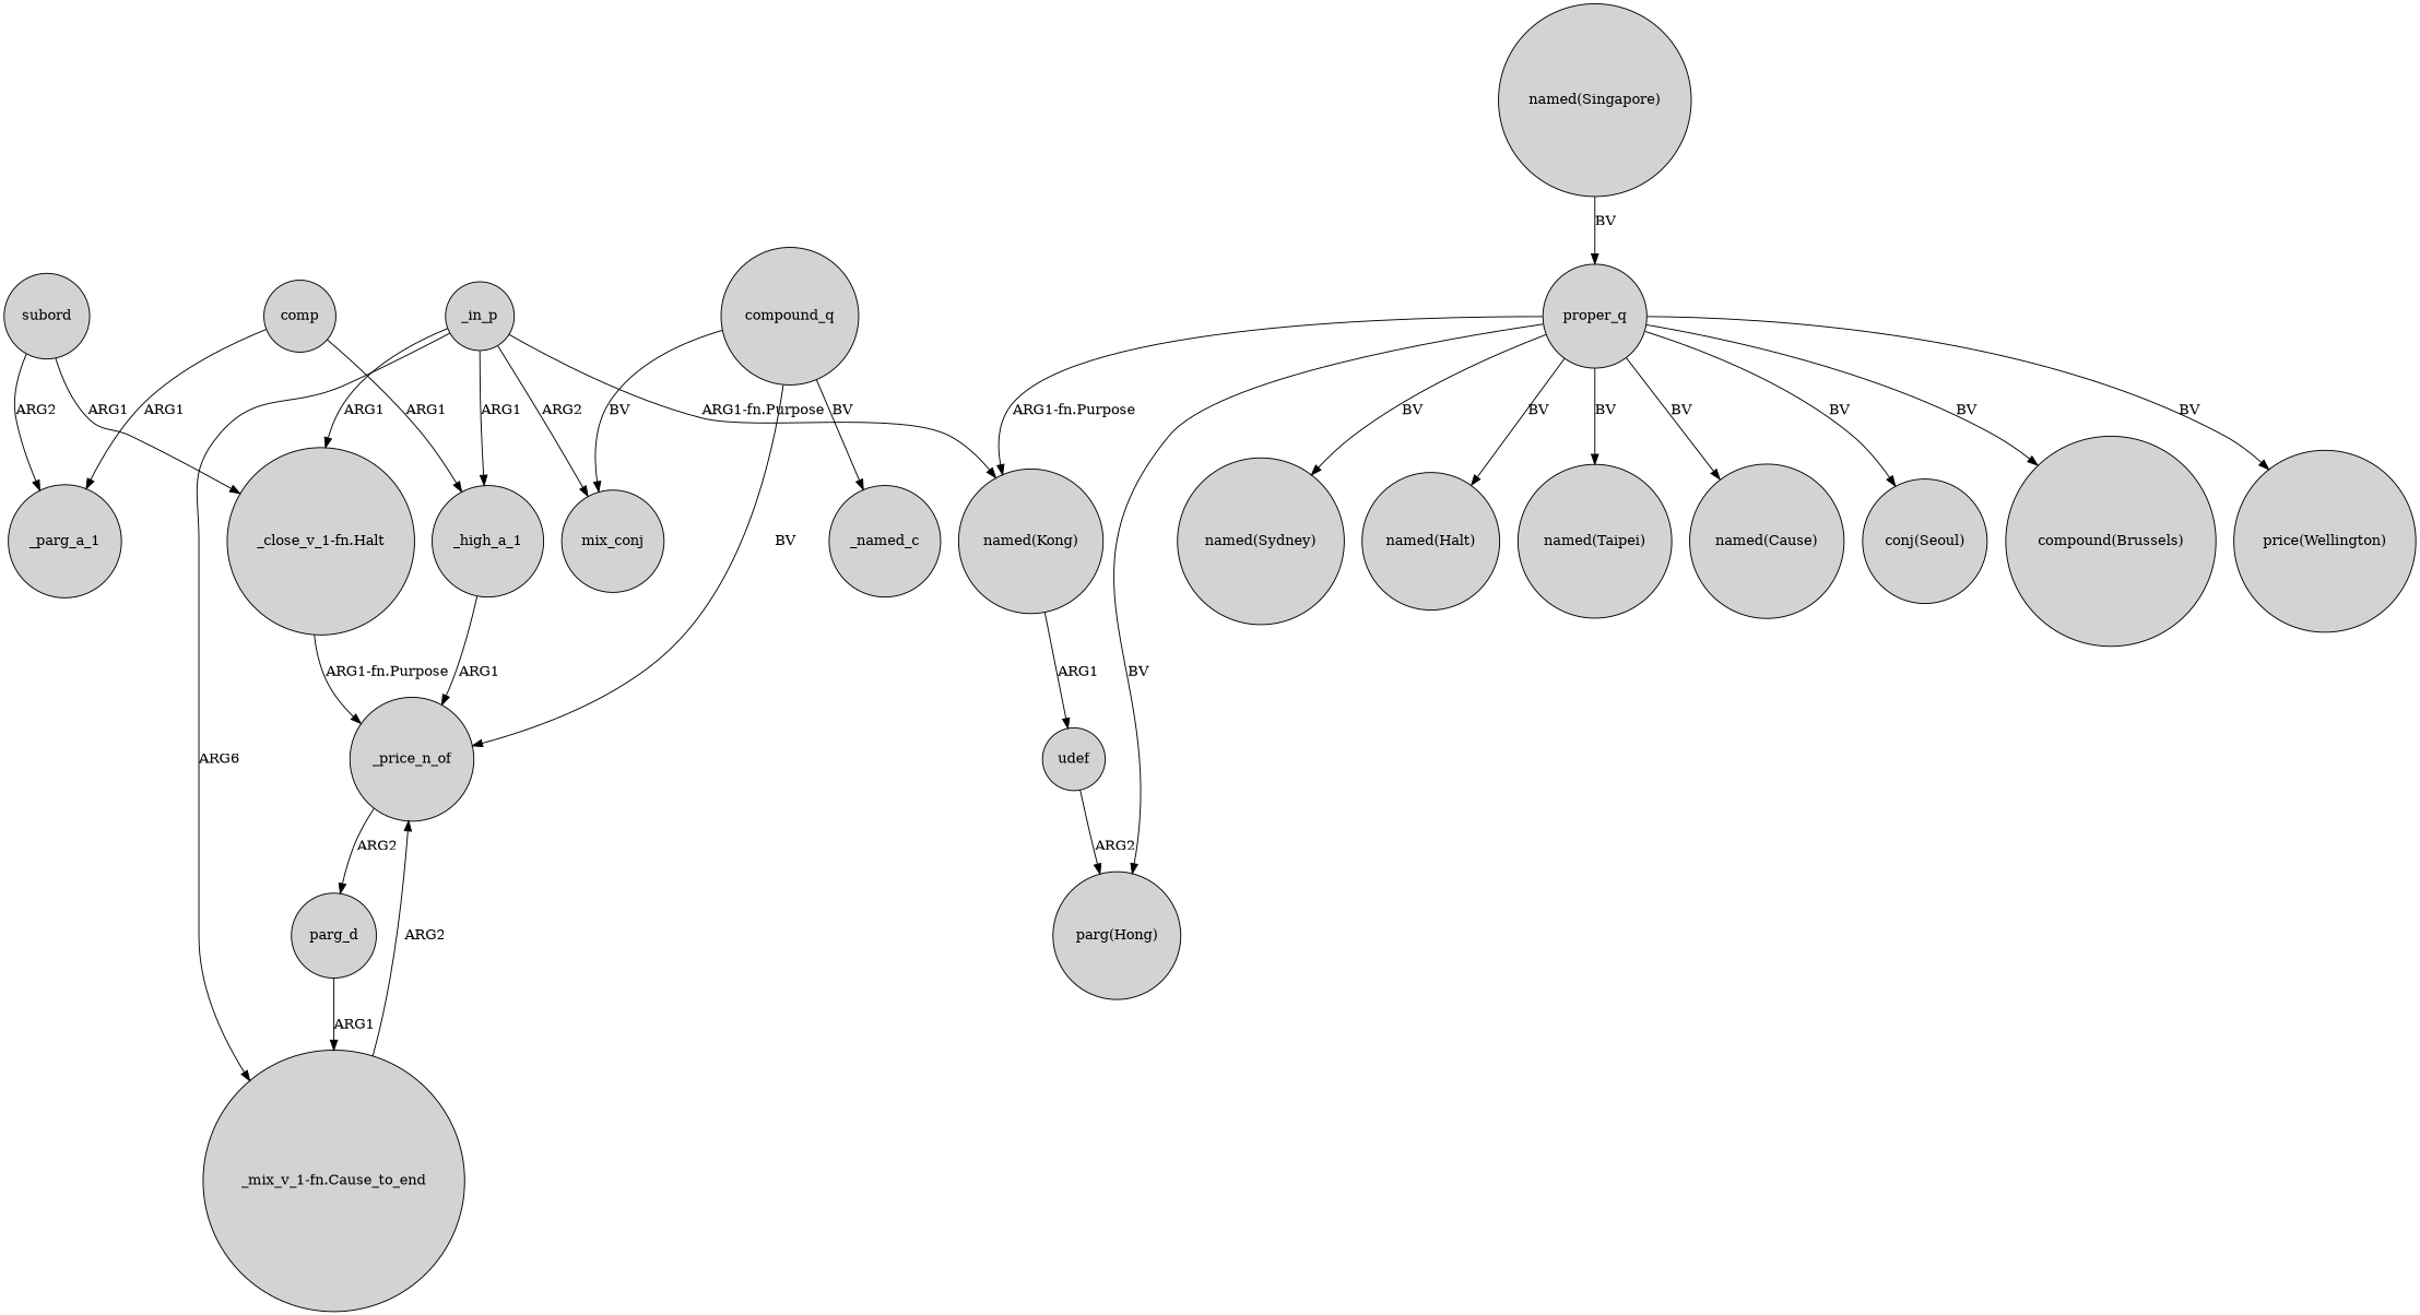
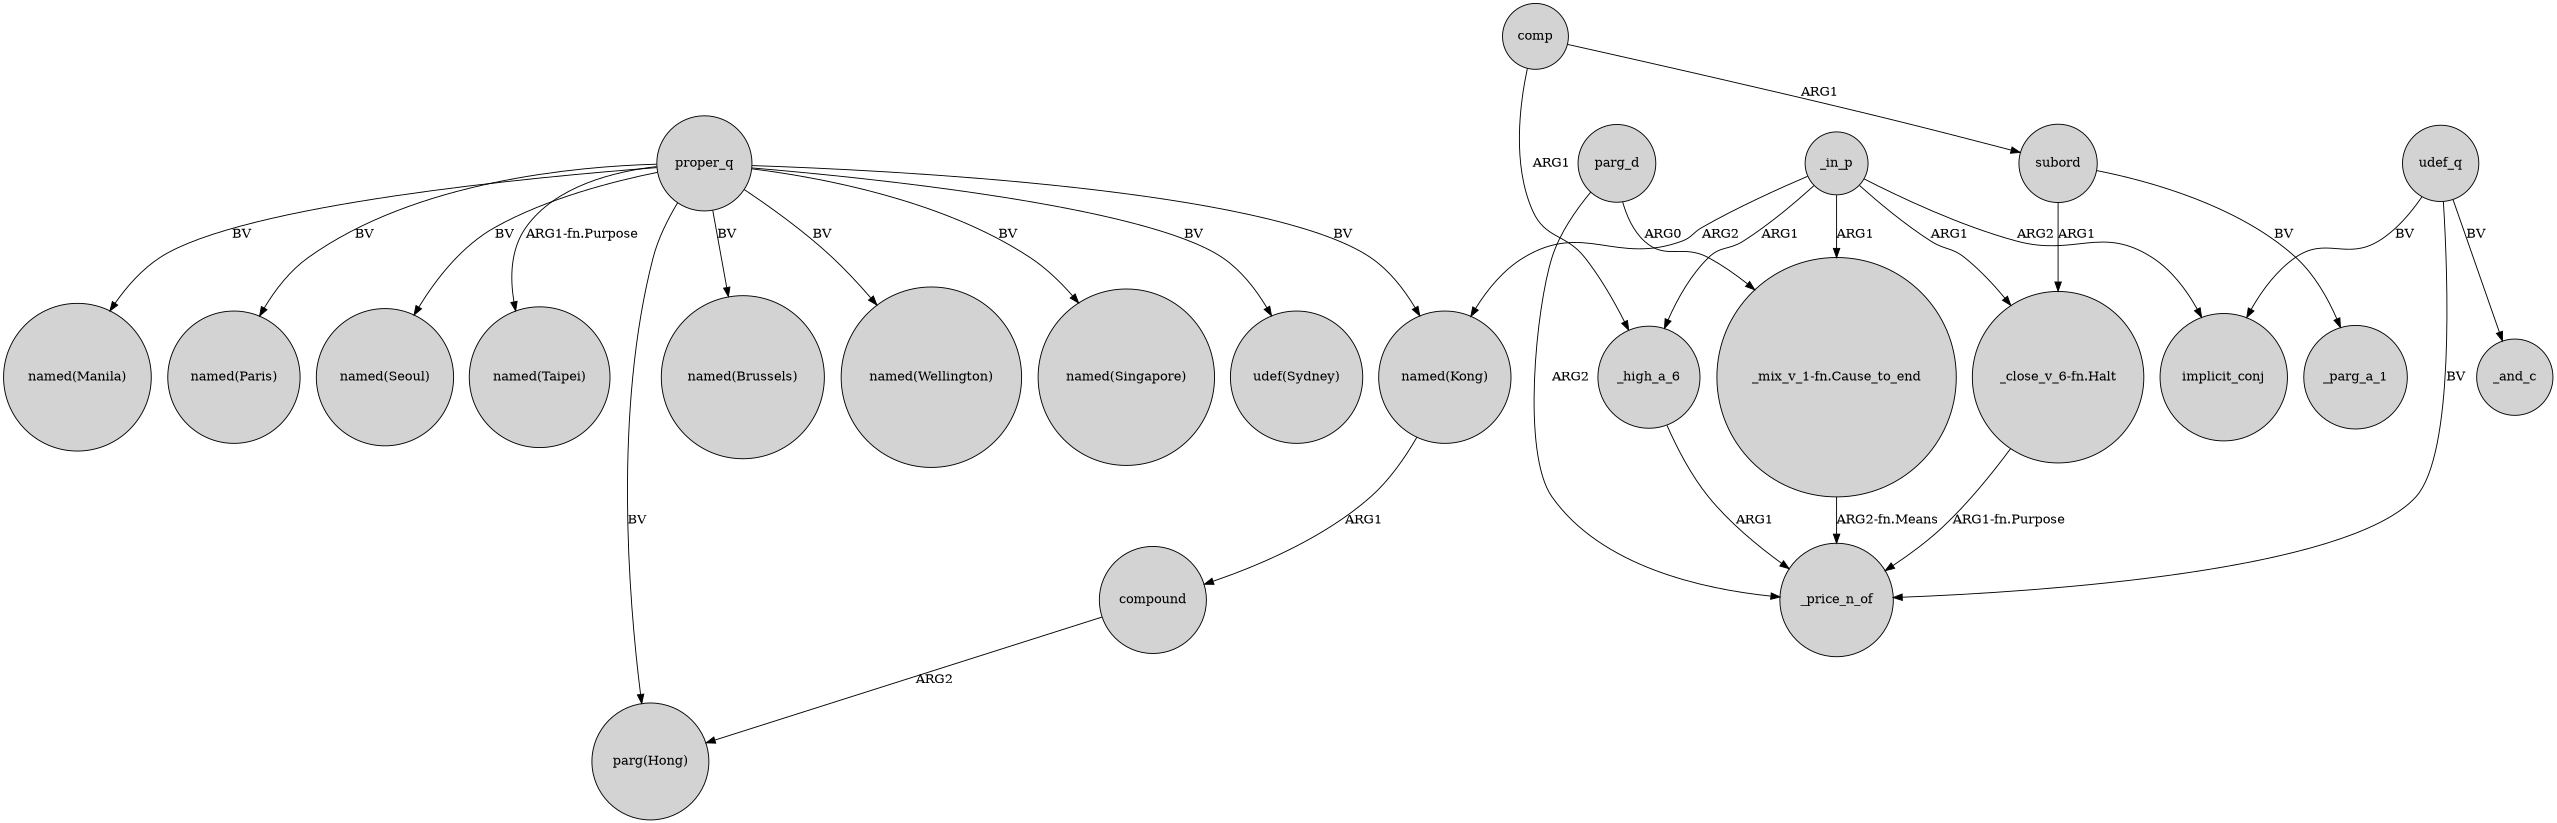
  digraph {
    node [shape=circle style=filled]
    proper_q
-   "named(Brussels)" [label="compound(Brussels)"]
-   "named(Wellington)" [label="price(Wellington)"]
+   "named(Brussels)"
+   "named(Wellington)"
    "named(Singapore)"
-   "named(Sydney)"
-   "named(Manila)" [label="named(Halt)"]
+   "named(Sydney)" [label="udef(Sydney)"]
+   "named(Manila)"
    "named(Taipei)"
    "named(Kong)"
    n9 [label="parg(Hong)"]
-   "named(Paris)" [label="named(Cause)"]
-   "named(Seoul)" [label="conj(Seoul)"]
-   compound [label=udef]
+   "named(Paris)"
+   "named(Seoul)"
+   compound
    n13 [label=_parg_a_1]
    comp
-   _high_a_1
+   _high_a_1 [label=_high_a_6]
    _price_n_of
    _in_p
-   "_close_v_1-fn.Halt"
-   implicit_conj [label=mix_conj]
+   "_close_v_1-fn.Halt" [label="_close_v_6-fn.Halt"]
+   implicit_conj
    "_mix_v_1-fn.Cause_to_end"
-   udef_q [label=compound_q]
-   _and_c [label=_named_c]
+   udef_q
+   _and_c
    subord
    parg_d
    proper_q -> "named(Brussels)" [label=BV]
    proper_q -> "named(Wellington)" [label=BV]
-   "named(Singapore)" -> proper_q [label=BV]
+   proper_q -> "named(Singapore)" [label=BV]
    proper_q -> "named(Sydney)" [label=BV]
    proper_q -> "named(Manila)" [label=BV]
-   proper_q -> "named(Taipei)" [label=BV]
-   proper_q -> "named(Kong)" [label="ARG1-fn.Purpose"]
+   proper_q -> "named(Taipei)" [label="ARG1-fn.Purpose"]
+   proper_q -> "named(Kong)" [label=BV]
    proper_q -> n9 [label=BV]
    proper_q -> "named(Paris)" [label=BV]
    proper_q -> "named(Seoul)" [label=BV]
    "named(Kong)" -> compound [label=ARG1]
    compound -> n9 [label=ARG2]
-   comp -> n13 [label=ARG1]
+   comp -> subord [label=ARG1]
    comp -> _high_a_1 [label=ARG1]
    _high_a_1 -> _price_n_of [label=ARG1]
-   _in_p -> "named(Kong)" [label="ARG1-fn.Purpose"]
+   _in_p -> "named(Kong)" [label=ARG2]
    _in_p -> _high_a_1 [label=ARG1]
    _in_p -> "_close_v_1-fn.Halt" [label=ARG1]
    _in_p -> implicit_conj [label=ARG2]
-   _in_p -> "_mix_v_1-fn.Cause_to_end" [label=ARG6]
+   _in_p -> "_mix_v_1-fn.Cause_to_end" [label=ARG1]
    "_close_v_1-fn.Halt" -> _price_n_of [label="ARG1-fn.Purpose"]
-   "_mix_v_1-fn.Cause_to_end" -> _price_n_of [label=ARG2]
+   "_mix_v_1-fn.Cause_to_end" -> _price_n_of [label="ARG2-fn.Means"]
    udef_q -> _price_n_of [label=BV]
    udef_q -> implicit_conj [label=BV]
    udef_q -> _and_c [label=BV]
-   subord -> n13 [label=ARG2]
+   subord -> n13 [label=BV]
    subord -> "_close_v_1-fn.Halt" [label=ARG1]
-   _price_n_of -> parg_d [label=ARG2]
-   parg_d -> "_mix_v_1-fn.Cause_to_end" [label=ARG1]
+   parg_d -> _price_n_of [label=ARG2]
+   parg_d -> "_mix_v_1-fn.Cause_to_end" [label=ARG0]
  }
